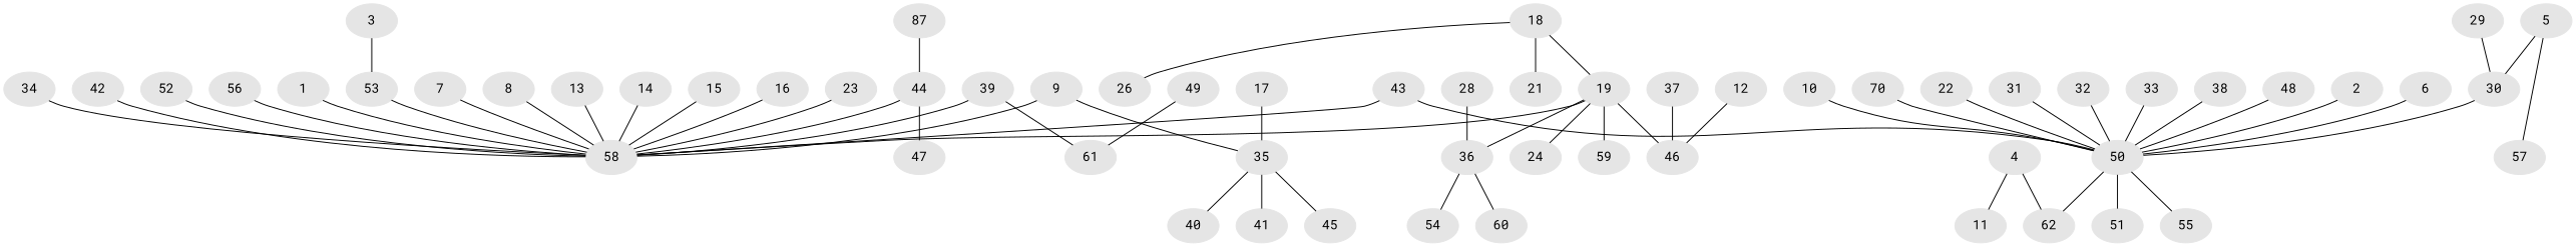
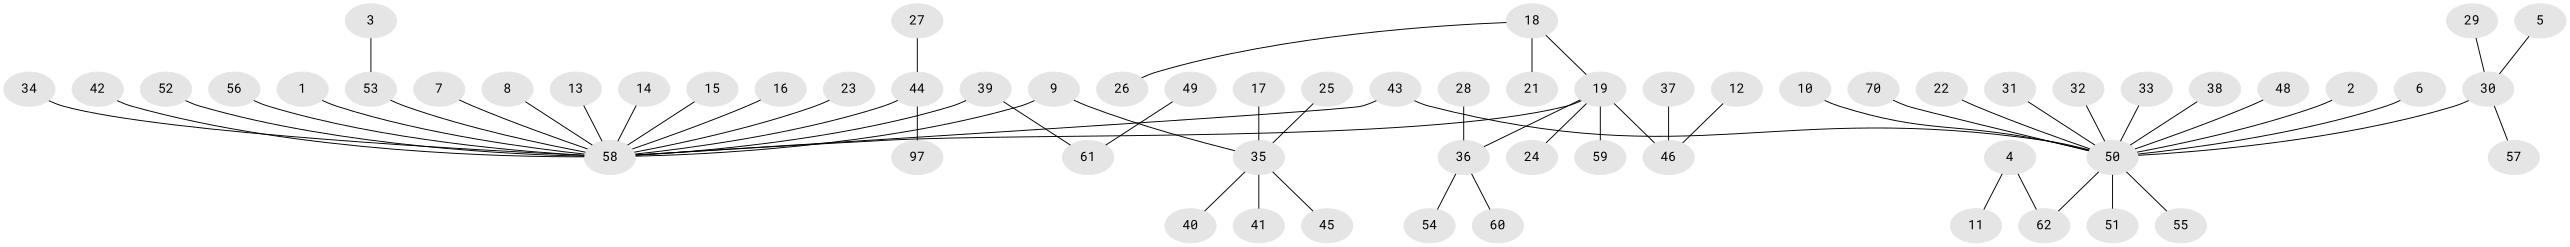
  graph {
    fontname="Roboto Mono"
    node [color=gray90 fontname="Roboto Mono" style=filled]
    edge [fontname="Roboto Mono" weight=1.0]
    1
    58
    2
    50
    62
    51
    55
    3
    53
    4
    11
    5
    30
    57
    6
    7
    8
    9
    35
    40
    41
    45
    10
    12
    46
    13
    14
    15
    16
    17
    18
    19
    21
    26
    24
    36
    59
    54
    60
    n40 [label=70]
    22
    23
-   27 [label=87]
+   25
+   27
    44
-   47
+   47 [label=97]
    28
    29
    31
    32
    33
    34
    37
    38
    39
    61
    42
    43
    48
    49
    52
    56
    1 -- 58
    2 -- 50
    50 -- 62
    50 -- 51
    50 -- 55
    3 -- 53
    53 -- 58
    4 -- 62
    4 -- 11
    5 -- 30
    30 -- 50
-   5 -- 57
+   30 -- 57
    6 -- 50
    7 -- 58
    8 -- 58
    9 -- 58
    9 -- 35
    35 -- 40
    35 -- 41
    35 -- 45
    10 -- 50
    12 -- 46
    13 -- 58
    14 -- 58
    15 -- 58
    16 -- 58
    17 -- 35
    18 -- 19
    18 -- 21
    18 -- 26
    19 -- 58
    19 -- 46
    19 -- 24
    19 -- 36
    19 -- 59
    36 -- 54
    36 -- 60
    n40 -- 50
    22 -- 50
    23 -- 58
+   25 -- 35
    27 -- 44
    44 -- 58
    44 -- 47
    28 -- 36
    29 -- 30
    31 -- 50
    32 -- 50
    33 -- 50
    34 -- 58
    37 -- 46
    38 -- 50
    39 -- 58
    39 -- 61
    42 -- 58
    43 -- 58
    43 -- 50
    48 -- 50
    49 -- 61
    52 -- 58
    56 -- 58
  }
